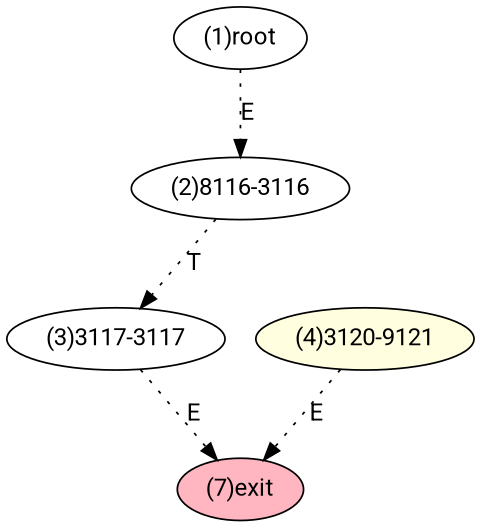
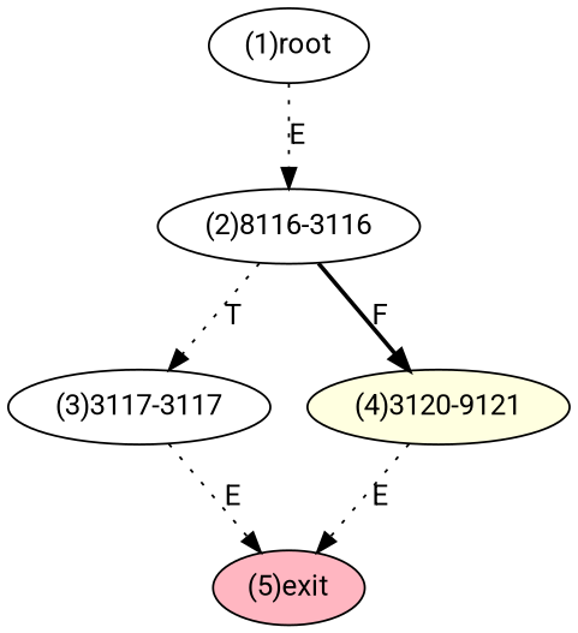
  digraph {
    fontname=Roboto
    node [fillcolor=white fontname=Roboto style=filled]
    edge [fontname=Roboto style=dotted]
    n1 [label="(1)root"]
    n2 [label="(2)8116-3116"]
    n3 [label="(3)3117-3117"]
    n4 [fillcolor=lightyellow label="(4)3120-9121"]
-   n5 [fillcolor=lightpink label="(7)exit"]
+   n5 [fillcolor=lightpink label="(5)exit"]
    n1 -> n2 [label=E]
    n2 -> n3 [label=T]
+   n2 -> n4 [label=F style=bold]
    n3 -> n5 [label=E]
    n4 -> n5 [label=E]
  }
